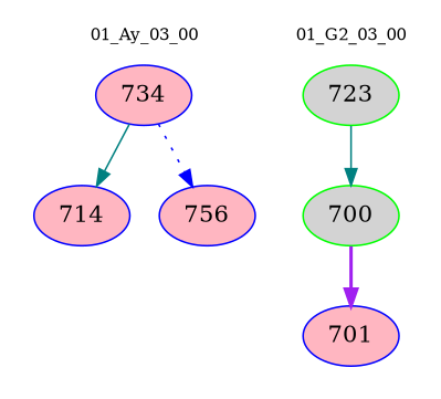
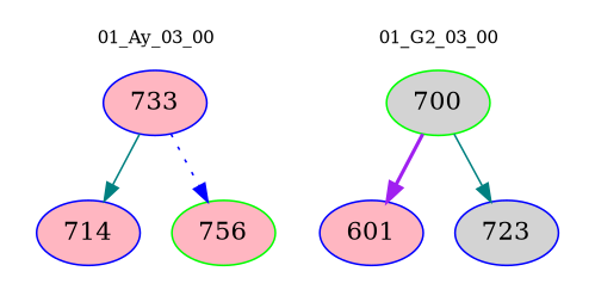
  digraph {
    node [color=blue fillcolor=lightpink style=filled]
    edge [color=teal style=solid]
-   n1 [label=734]
+   n1 [label=733]
    n2 [label=714]
-   n3 [label=756]
+   n3 [color=green label=756]
    n4 [color=green fillcolor=lightgrey label=700]
-   n5 [label=701]
-   n6 [color=green fillcolor=lightgrey label=723]
+   n5 [label=601]
+   n6 [fillcolor=lightgrey label=723]
    subgraph cluster_1 {
      color=white
      fontsize=10
      label="01_Ay_03_00"
      n1
      n2
      n3
    }
    subgraph cluster_2 {
      color=white
      fontsize=10
      label="01_G2_03_00"
      n4
      n5
      n6
    }
    n1 -> n2
    n1 -> n3 [color=blue style=dotted]
    n4 -> n5 [color=purple style=bold]
-   n6 -> n4
+   n4 -> n6
  }
